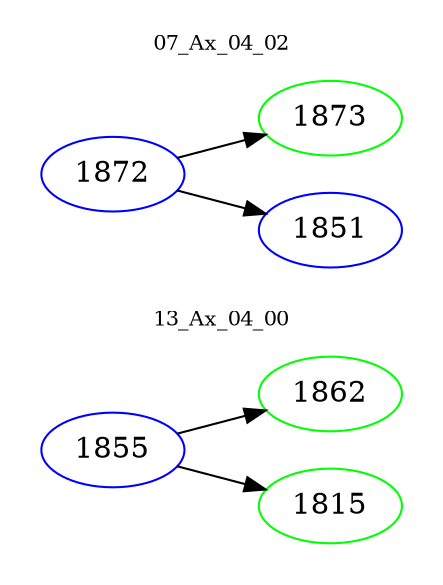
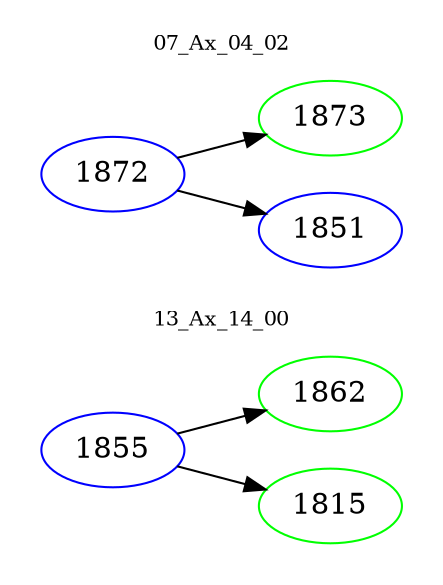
  digraph {
    rankdir=LR
    node [color=blue]
    edge [color=black]
    n1 [label=1855]
    n2 [color=green label=1815]
    n3 [color=green label=1862]
    n4 [label=1872]
    n5 [label=1851]
    n6 [color=green label=1873]
    subgraph cluster_1 {
      color=white
      fontsize=10
-     label="13_Ax_04_00"
+     label="13_Ax_14_00"
      n1
      n2
      n3
    }
    subgraph cluster_2 {
      color=white
      fontsize=10
      label="07_Ax_04_02"
      n4
      n5
      n6
    }
    n1 -> n2
    n1 -> n3
    n4 -> n5
    n4 -> n6
  }
